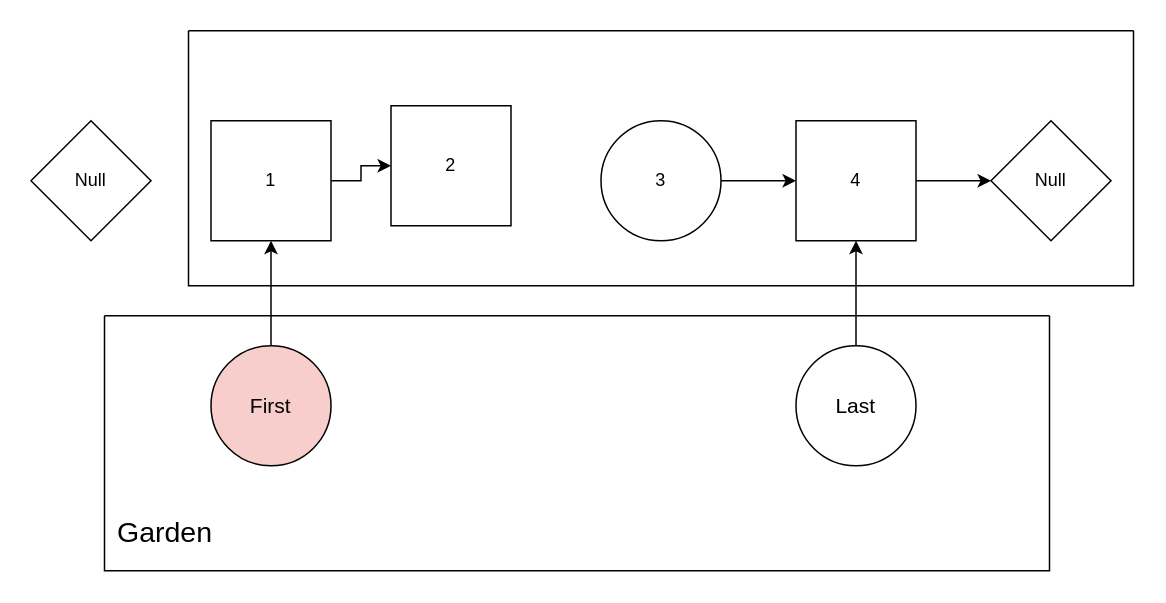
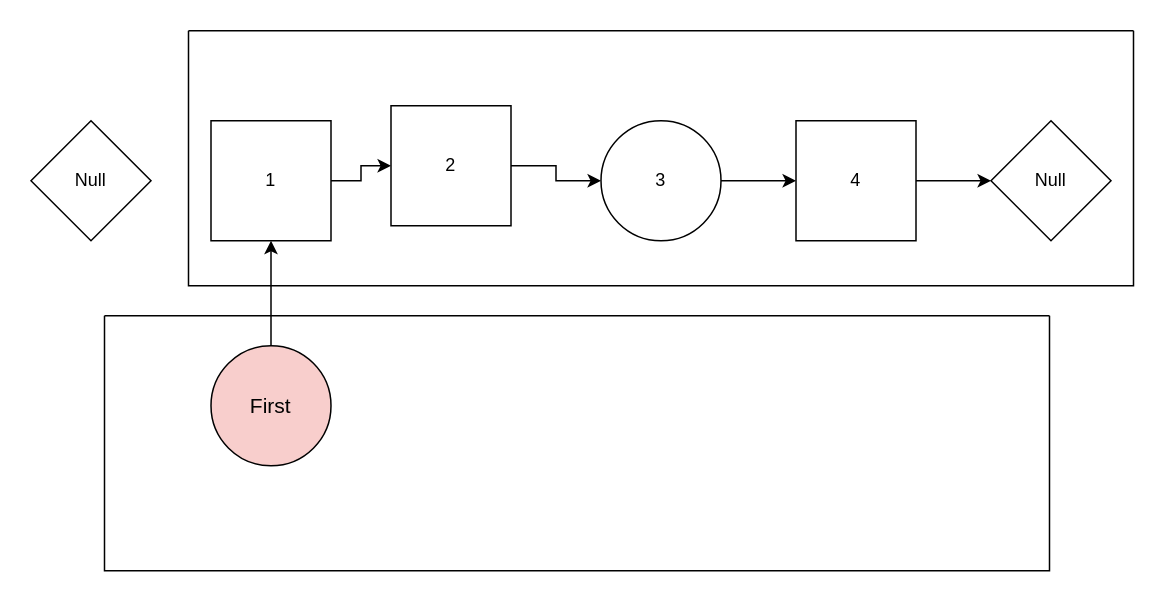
  <mxCell id="0" />
  <mxCell id="1" parent="0" />
  <mxCell id="2" value="" style="edgeStyle=orthogonalEdgeStyle;rounded=0;orthogonalLoop=1;jettySize=auto;html=1;" edge="1" parent="1" source="3" target="5"><mxGeometry relative="1" as="geometry" /></mxCell>
  <mxCell id="3" value="1" style="whiteSpace=wrap;html=1;aspect=fixed;" vertex="1" parent="1"><mxGeometry x="140" y="80" width="80" height="80" as="geometry" /></mxCell>
+ <mxCell id="4" value="" style="edgeStyle=orthogonalEdgeStyle;rounded=0;orthogonalLoop=1;jettySize=auto;html=1;" edge="1" parent="1" source="5" target="7"><mxGeometry relative="1" as="geometry" /></mxCell>
  <mxCell id="5" value="2" style="whiteSpace=wrap;html=1;aspect=fixed;" vertex="1" parent="1"><mxGeometry x="260" y="70" width="80" height="80" as="geometry" /></mxCell>
  <mxCell id="6" value="" style="edgeStyle=orthogonalEdgeStyle;rounded=0;orthogonalLoop=1;jettySize=auto;html=1;" edge="1" parent="1" source="7" target="9"><mxGeometry relative="1" as="geometry" /></mxCell>
  <mxCell id="7" value="3" style="ellipse;whiteSpace=wrap;html=1;aspect=fixed;" vertex="1" parent="1"><mxGeometry x="400" y="80" width="80" height="80" as="geometry" /></mxCell>
  <mxCell id="8" value="" style="edgeStyle=orthogonalEdgeStyle;rounded=0;orthogonalLoop=1;jettySize=auto;html=1;" edge="1" parent="1" source="9" target="15"><mxGeometry relative="1" as="geometry" /></mxCell>
  <mxCell id="9" value="4" style="whiteSpace=wrap;html=1;aspect=fixed;" vertex="1" parent="1"><mxGeometry x="530" y="80" width="80" height="80" as="geometry" /></mxCell>
  <mxCell id="10" value="" style="edgeStyle=orthogonalEdgeStyle;rounded=0;orthogonalLoop=1;jettySize=auto;html=1;" edge="1" parent="1" source="11" target="3"><mxGeometry relative="1" as="geometry" /></mxCell>
  <mxCell id="11" value="&lt;font style=&quot;font-size: 14px&quot;&gt;First&lt;/font&gt;" style="ellipse;whiteSpace=wrap;html=1;aspect=fixed;fillColor=#f8cecc;" vertex="1" parent="1"><mxGeometry x="140" y="230" width="80" height="80" as="geometry" /></mxCell>
- <mxCell id="12" value="" style="edgeStyle=orthogonalEdgeStyle;rounded=0;orthogonalLoop=1;jettySize=auto;html=1;" edge="1" parent="1" source="13" target="9"><mxGeometry relative="1" as="geometry" /></mxCell>
- <mxCell id="13" value="&lt;font style=&quot;font-size: 14px&quot;&gt;Last&lt;/font&gt;" style="ellipse;whiteSpace=wrap;html=1;aspect=fixed;" vertex="1" parent="1"><mxGeometry x="530" y="230" width="80" height="80" as="geometry" /></mxCell>
  <mxCell id="14" value="Null" style="rhombus;whiteSpace=wrap;html=1;" vertex="1" parent="1"><mxGeometry x="20" y="80" width="80" height="80" as="geometry" /></mxCell>
  <mxCell id="15" value="Null" style="rhombus;whiteSpace=wrap;html=1;" vertex="1" parent="1"><mxGeometry x="660" y="80" width="80" height="80" as="geometry" /></mxCell>
  <mxCell id="16" value="" style="swimlane;startSize=0;" vertex="1" parent="1"><mxGeometry x="69" y="210" width="630" height="170" as="geometry" /></mxCell>
- <mxCell id="17" value="&lt;font style=&quot;font-size: 19px&quot;&gt;Garden&lt;/font&gt;" style="text;html=1;align=center;verticalAlign=middle;resizable=0;points=[];autosize=1;strokeColor=none;fillColor=none;" vertex="1" parent="16"><mxGeometry y="135" width="80" height="20" as="geometry" /></mxCell>
  <mxCell id="18" value="" style="swimlane;startSize=0;" vertex="1" parent="1"><mxGeometry x="125" y="20" width="630" height="170" as="geometry" /></mxCell>
